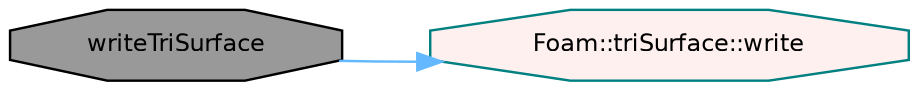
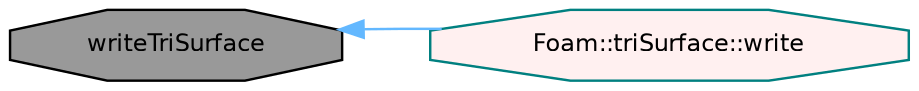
  digraph {
    rankdir=LR
    node [fontname=Helvetica fontsize=10 shape=octagon style=filled]
    n1 [color=black fillcolor=grey60 fontcolor=black height=0.2 label=writeTriSurface width=0.4]
    n2 [color=teal fillcolor="#FFF0F0" height=0.2 label="Foam::triSurface::write" width=0.4]
-   n1 -> n2 [color=steelblue1 fontname=Helvetica fontsize=10 labelfontname=Helvetica labelfontsize=10 style=solid]
+   n2 -> n1 [color=steelblue1 fontname=Helvetica fontsize=10 labelfontname=Helvetica labelfontsize=10 style=solid]
  }
